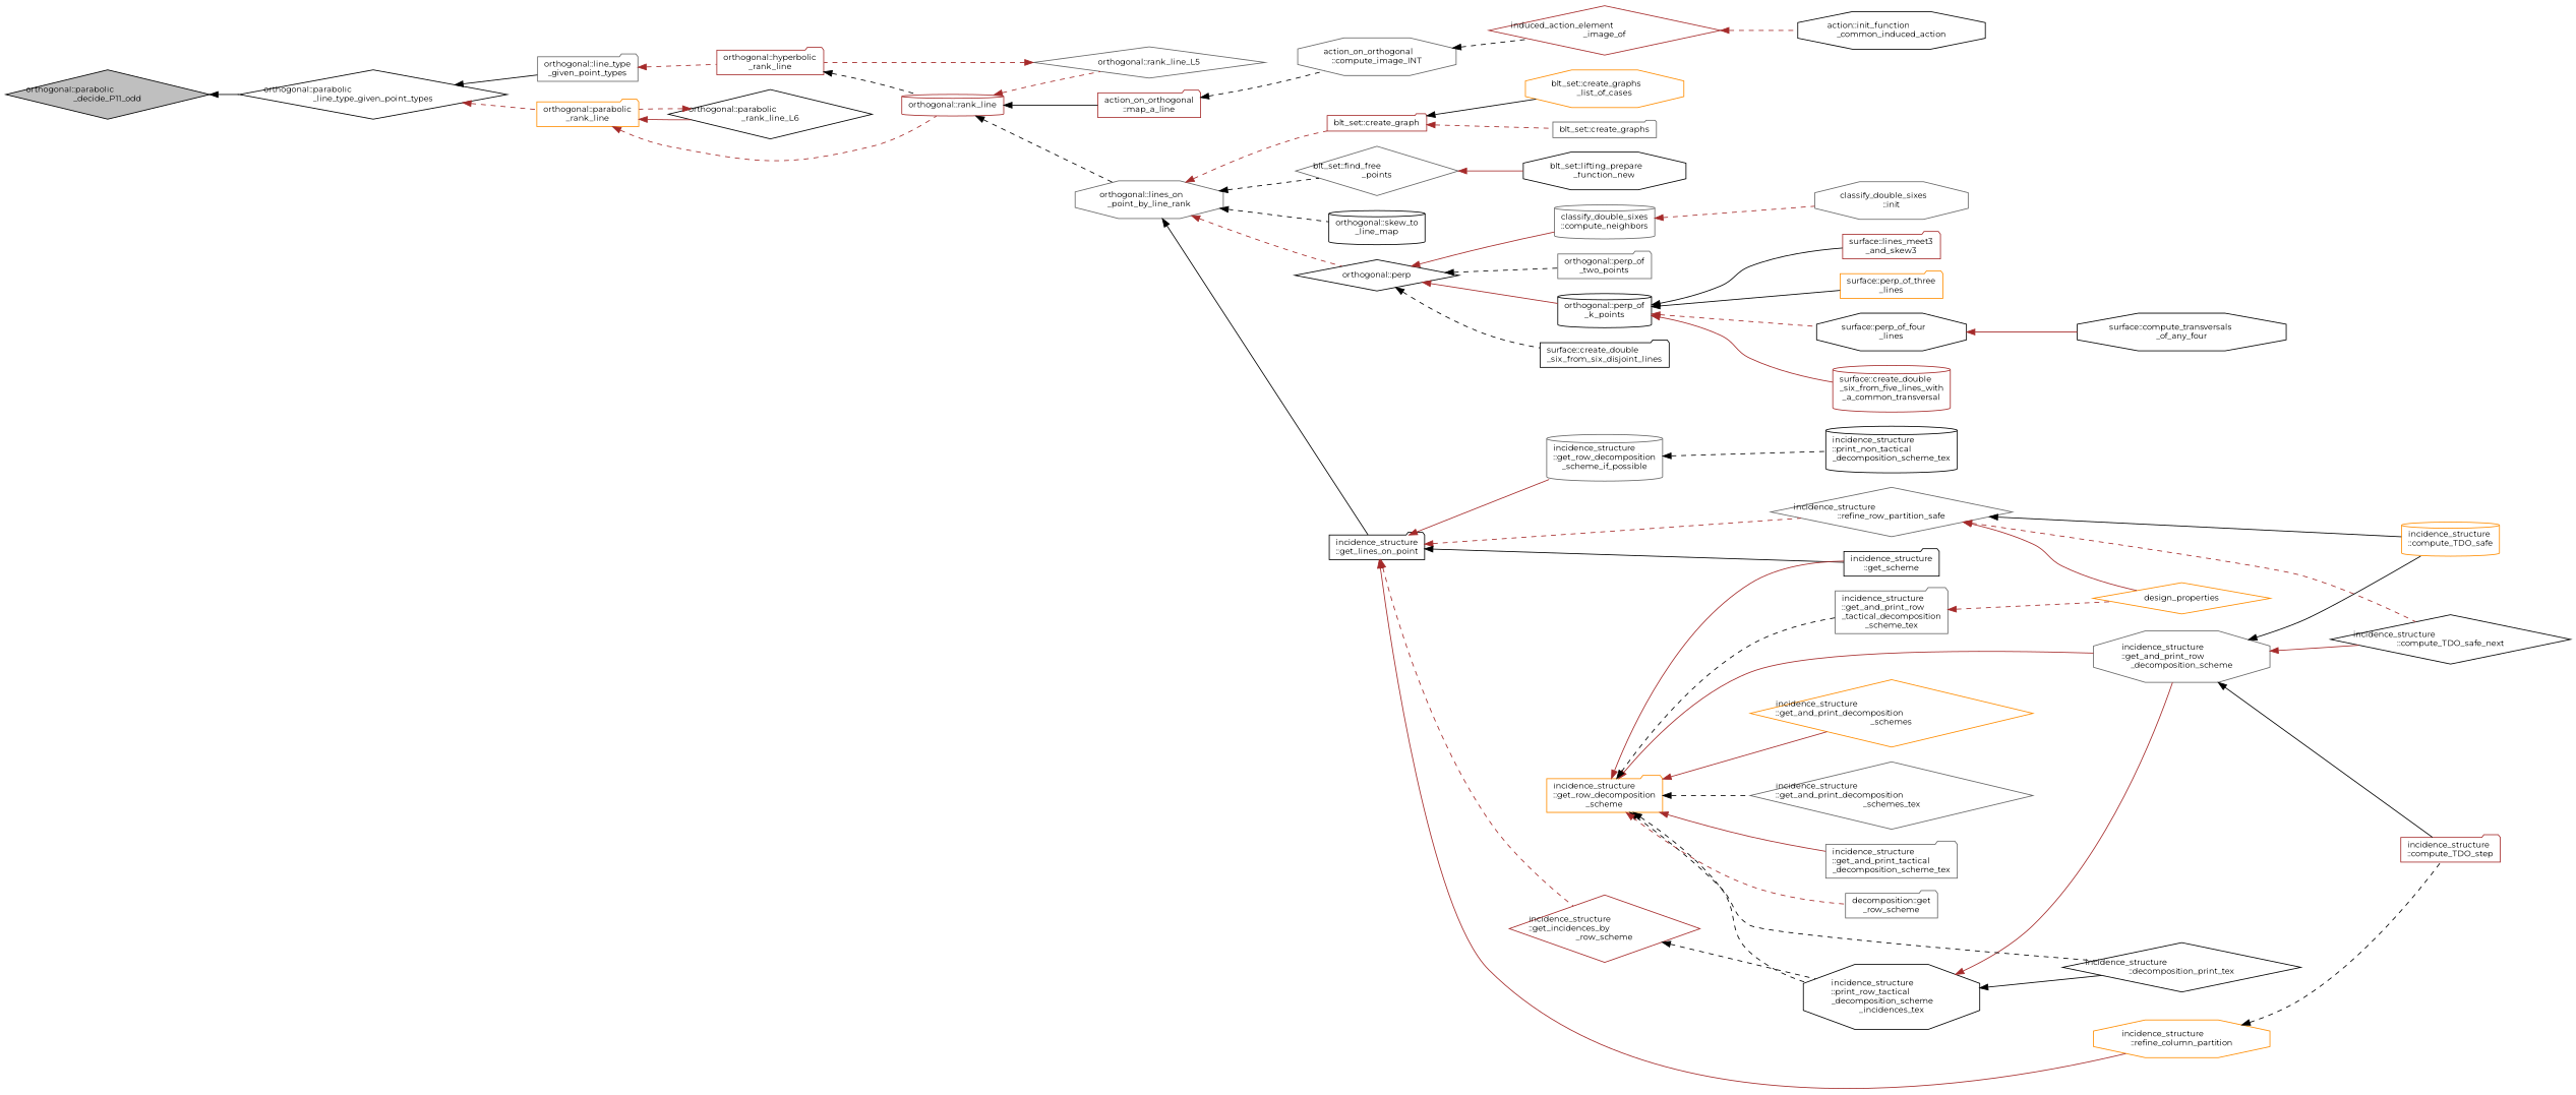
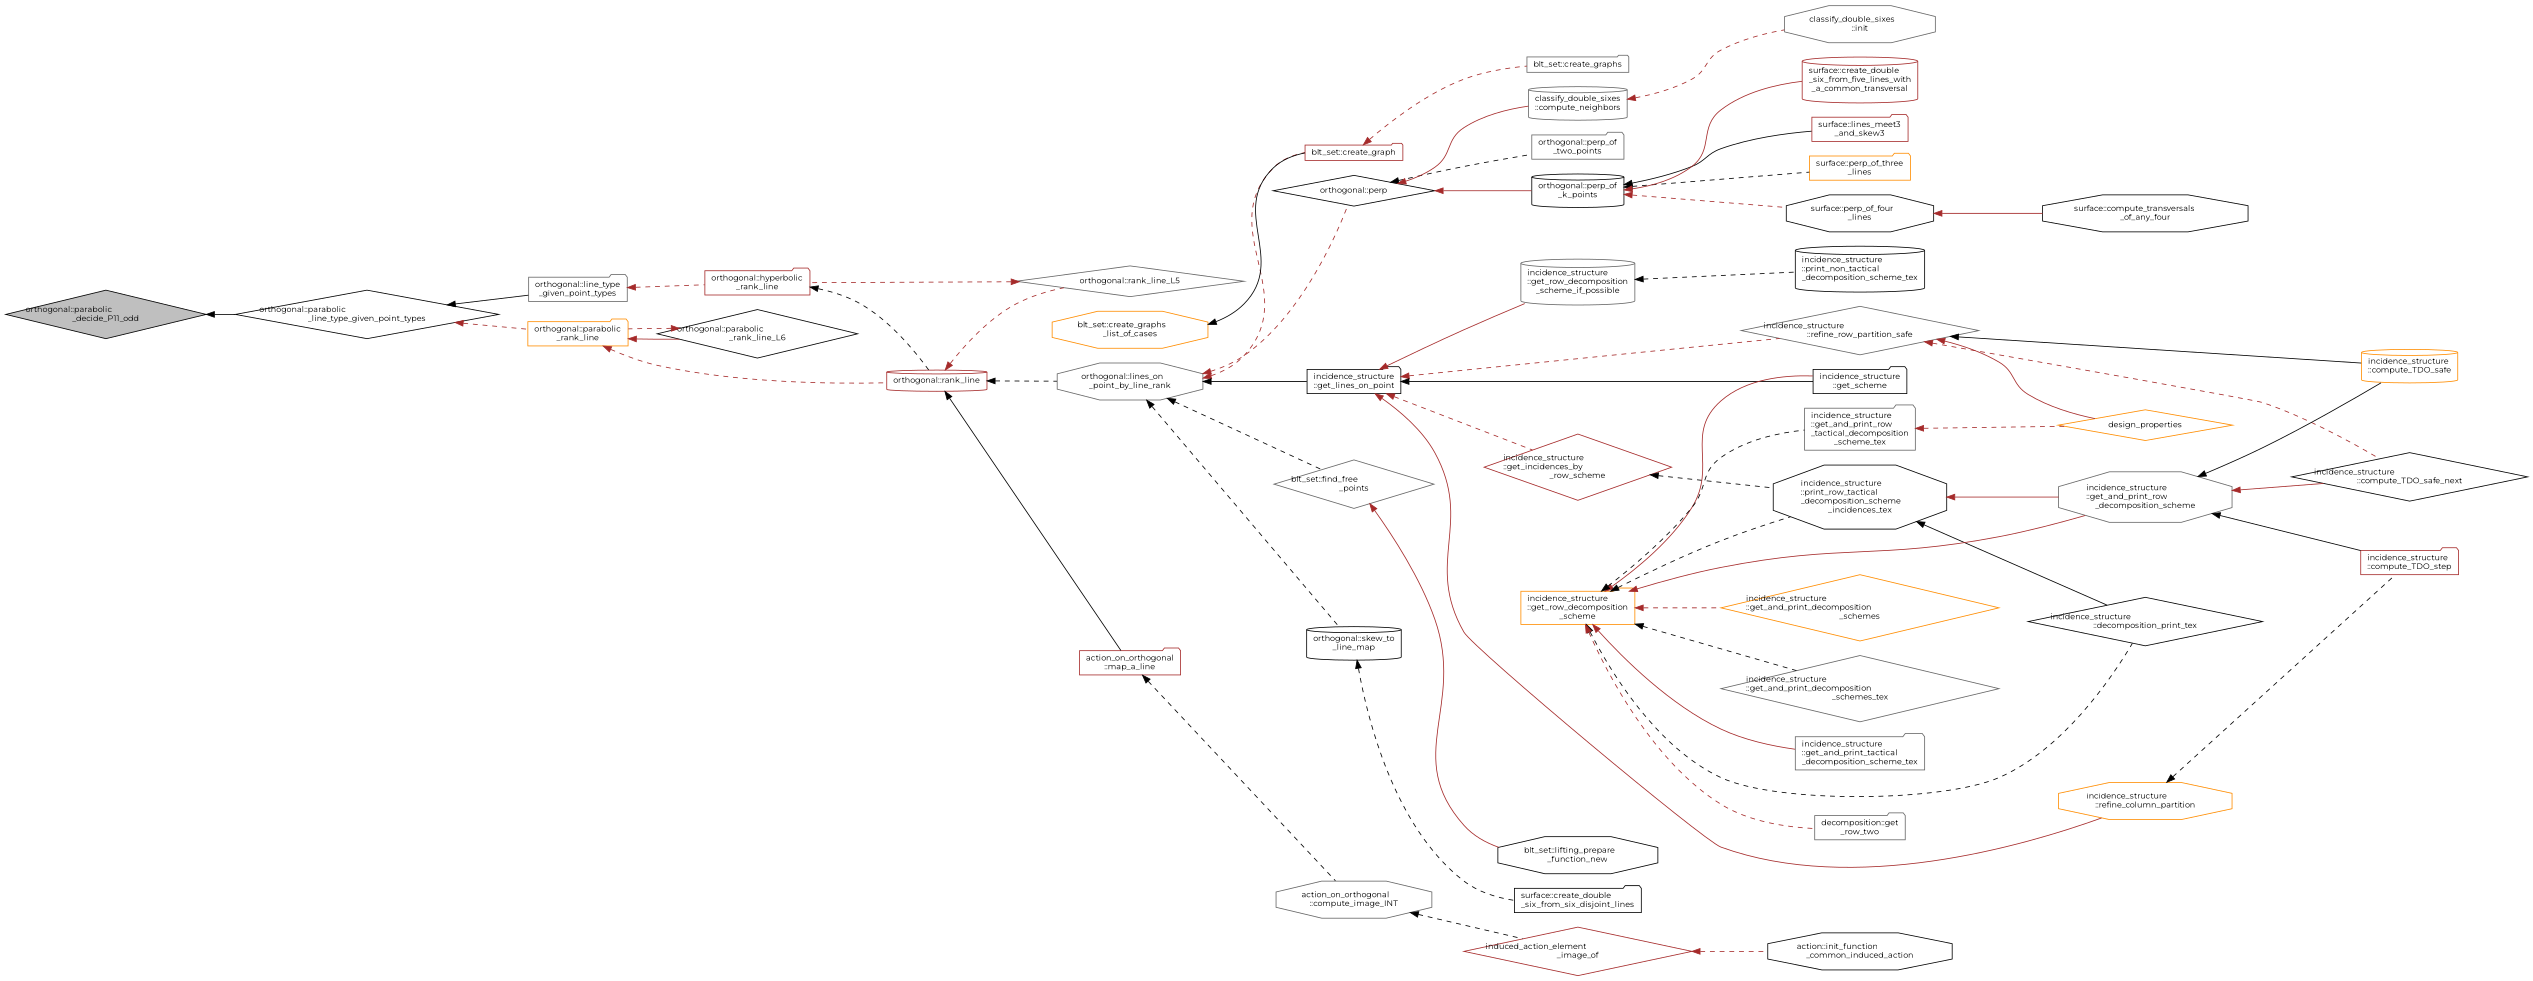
  digraph {
    fontname=Montserrat
    rankdir=LR
    node [color=black fillcolor=white fontname=Montserrat fontsize=10 shape=folder style=filled]
    edge [color=brown dir=back fontname=Montserrat fontsize=10 labelfontname=Helvetica labelfontsize=10 style=dashed]
    n1 [fillcolor=grey75 fontcolor=black height=0.2 label="orthogonal::parabolic\l_decide_P11_odd" shape=diamond width=0.4]
    n2 [height=0.2 label="orthogonal::parabolic\l_line_type_given_point_types" shape=diamond width=0.4]
    n3 [color=gray40 height=0.2 label="orthogonal::line_type\l_given_point_types" width=0.4]
    n4 [color=darkorange height=0.2 label="orthogonal::parabolic\l_rank_line" width=0.4]
    n5 [color=brown height=0.2 label="orthogonal::hyperbolic\l_rank_line" width=0.4]
    n6 [color=brown height=0.2 label="orthogonal::rank_line" shape=cylinder width=0.4]
    n7 [height=0.2 label="orthogonal::parabolic\l_rank_line_L6" shape=diamond width=0.4]
    n8 [color=gray40 height=0.2 label="orthogonal::lines_on\l_point_by_line_rank" shape=octagon width=0.4]
    n9 [color=gray40 height=0.2 label="orthogonal::rank_line_L5" shape=diamond width=0.4]
    n10 [color=brown height=0.2 label="action_on_orthogonal\l::map_a_line" width=0.4]
    n11 [color=brown height=0.2 label="blt_set::create_graph" width=0.4]
    n12 [color=gray40 height=0.2 label="blt_set::find_free\l_points" shape=diamond width=0.4]
    n13 [height=0.2 label="orthogonal::skew_to\l_line_map" shape=cylinder width=0.4]
    n14 [height=0.2 label="orthogonal::perp" shape=diamond width=0.4]
    n15 [height=0.2 label="incidence_structure\l::get_lines_on_point" width=0.4]
    n16 [color=gray40 height=0.2 label="action_on_orthogonal\l::compute_image_INT" shape=octagon width=0.4]
    n17 [color=gray40 height=0.2 label="blt_set::create_graphs" width=0.4]
    n18 [color=darkorange height=0.2 label="blt_set::create_graphs\l_list_of_cases" shape=octagon width=0.4]
    n19 [height=0.2 label="blt_set::lifting_prepare\l_function_new" shape=octagon width=0.4]
    n20 [color=gray40 height=0.2 label="orthogonal::perp_of\l_two_points" width=0.4]
    n21 [height=0.2 label="orthogonal::perp_of\l_k_points" shape=cylinder width=0.4]
    n22 [height=0.2 label="surface::create_double\l_six_from_six_disjoint_lines" width=0.4]
    n23 [color=gray40 height=0.2 label="classify_double_sixes\l::compute_neighbors" shape=cylinder width=0.4]
    n24 [color=gray40 height=0.2 label="incidence_structure\l::refine_row_partition_safe" shape=diamond width=0.4]
    n25 [color=darkorange height=0.2 label="incidence_structure\l::refine_column_partition" shape=octagon width=0.4]
    n26 [color=brown height=0.2 label="incidence_structure\l::get_incidences_by\l_row_scheme" shape=diamond width=0.4]
    n27 [color=gray40 height=0.2 label="incidence_structure\l::get_row_decomposition\l_scheme_if_possible" shape=cylinder width=0.4]
    n28 [height=0.2 label="incidence_structure\l::get_scheme" width=0.4]
    n29 [color=brown height=0.2 label="surface::lines_meet3\l_and_skew3" width=0.4]
    n30 [color=darkorange height=0.2 label="surface::perp_of_three\l_lines" width=0.4]
    n31 [height=0.2 label="surface::perp_of_four\l_lines" shape=octagon width=0.4]
    n32 [color=brown height=0.2 label="surface::create_double\l_six_from_five_lines_with\l_a_common_transversal" shape=cylinder width=0.4]
    n33 [color=gray40 height=0.2 label="classify_double_sixes\l::init" shape=octagon width=0.4]
    n34 [height=0.2 label="surface::compute_transversals\l_of_any_four" shape=octagon width=0.4]
    n35 [color=darkorange height=0.2 label=design_properties shape=diamond width=0.4]
    n36 [height=0.2 label="incidence_structure\l::compute_TDO_safe_next" shape=diamond width=0.4]
    n37 [color=darkorange height=0.2 label="incidence_structure\l::compute_TDO_safe" shape=cylinder width=0.4]
    n38 [color=brown height=0.2 label="incidence_structure\l::compute_TDO_step" width=0.4]
    n39 [height=0.2 label="incidence_structure\l::print_row_tactical\l_decomposition_scheme\l_incidences_tex" shape=octagon width=0.4]
    n40 [color=darkorange height=0.2 label="incidence_structure\l::get_row_decomposition\l_scheme" width=0.4]
    n41 [color=gray40 height=0.2 label="incidence_structure\l::get_and_print_row\l_decomposition_scheme" shape=octagon width=0.4]
    n42 [height=0.2 label="incidence_structure\l::decomposition_print_tex" shape=diamond width=0.4]
-   n43 [color=gray40 height=0.2 label="decomposition::get\l_row_scheme" width=0.4]
+   n43 [color=gray40 height=0.2 label="decomposition::get\l_row_two" width=0.4]
    n44 [color=darkorange height=0.2 label="incidence_structure\l::get_and_print_decomposition\l_schemes" shape=diamond width=0.4]
    n45 [color=gray40 height=0.2 label="incidence_structure\l::get_and_print_decomposition\l_schemes_tex" shape=diamond width=0.4]
    n46 [color=gray40 height=0.2 label="incidence_structure\l::get_and_print_tactical\l_decomposition_scheme_tex" width=0.4]
    n47 [color=gray40 height=0.2 label="incidence_structure\l::get_and_print_row\l_tactical_decomposition\l_scheme_tex" width=0.4]
    n48 [height=0.2 label="incidence_structure\l::print_non_tactical\l_decomposition_scheme_tex" shape=cylinder width=0.4]
    n49 [color=brown height=0.2 label="induced_action_element\l_image_of" shape=diamond width=0.4]
    n50 [height=0.2 label="action::init_function\l_common_induced_action" shape=octagon width=0.4]
    n1 -> n2 [color=black style=solid]
    n2 -> n3 [color=black style=solid]
    n2 -> n4
    n3 -> n5
    n4 -> n6
    n4 -> n7 [style=solid]
    n5 -> n6 [color=black]
    n6 -> n8 [color=black]
    n6 -> n9
    n6 -> n10 [color=black style=solid]
    n7 -> n4
    n8 -> n11
    n8 -> n12 [color=black]
    n8 -> n13 [color=black]
    n8 -> n14
    n8 -> n15 [color=black style=solid]
    n9 -> n5
    n10 -> n16 [color=black]
    n11 -> n17
-   n11 -> n18 [color=black style=solid]
+   n18 -> n11 [color=black style=solid]
    n12 -> n19 [style=solid]
    n14 -> n20 [color=black]
    n14 -> n21 [style=solid]
-   n14 -> n22 [color=black]
+   n13 -> n22 [color=black]
    n14 -> n23 [style=solid]
    n15 -> n24
    n15 -> n25 [style=solid]
    n15 -> n26
    n15 -> n27 [style=solid]
    n15 -> n28 [color=black style=solid]
    n16 -> n49 [color=black]
    n21 -> n29 [color=black style=solid]
-   n21 -> n30 [color=black style=solid]
+   n21 -> n30 [color=black]
    n21 -> n31
    n21 -> n32 [style=solid]
    n23 -> n33
    n24 -> n35 [style=solid]
    n24 -> n36
    n24 -> n37 [color=black style=solid]
    n25 -> n38 [color=black]
    n26 -> n39 [color=black]
    n27 -> n48 [color=black]
    n31 -> n34 [style=solid]
    n39 -> n41 [style=solid]
    n39 -> n42 [color=black style=solid]
    n40 -> n28 [style=solid]
    n40 -> n39 [color=black]
    n40 -> n41 [style=solid]
    n40 -> n42 [color=black]
    n40 -> n43
-   n40 -> n44 [style=solid]
+   n40 -> n44
    n40 -> n45 [color=black]
    n40 -> n46 [style=solid]
    n40 -> n47 [color=black]
    n41 -> n36 [style=solid]
    n41 -> n37 [color=black style=solid]
    n41 -> n38 [color=black style=solid]
    n47 -> n35
    n49 -> n50
  }
